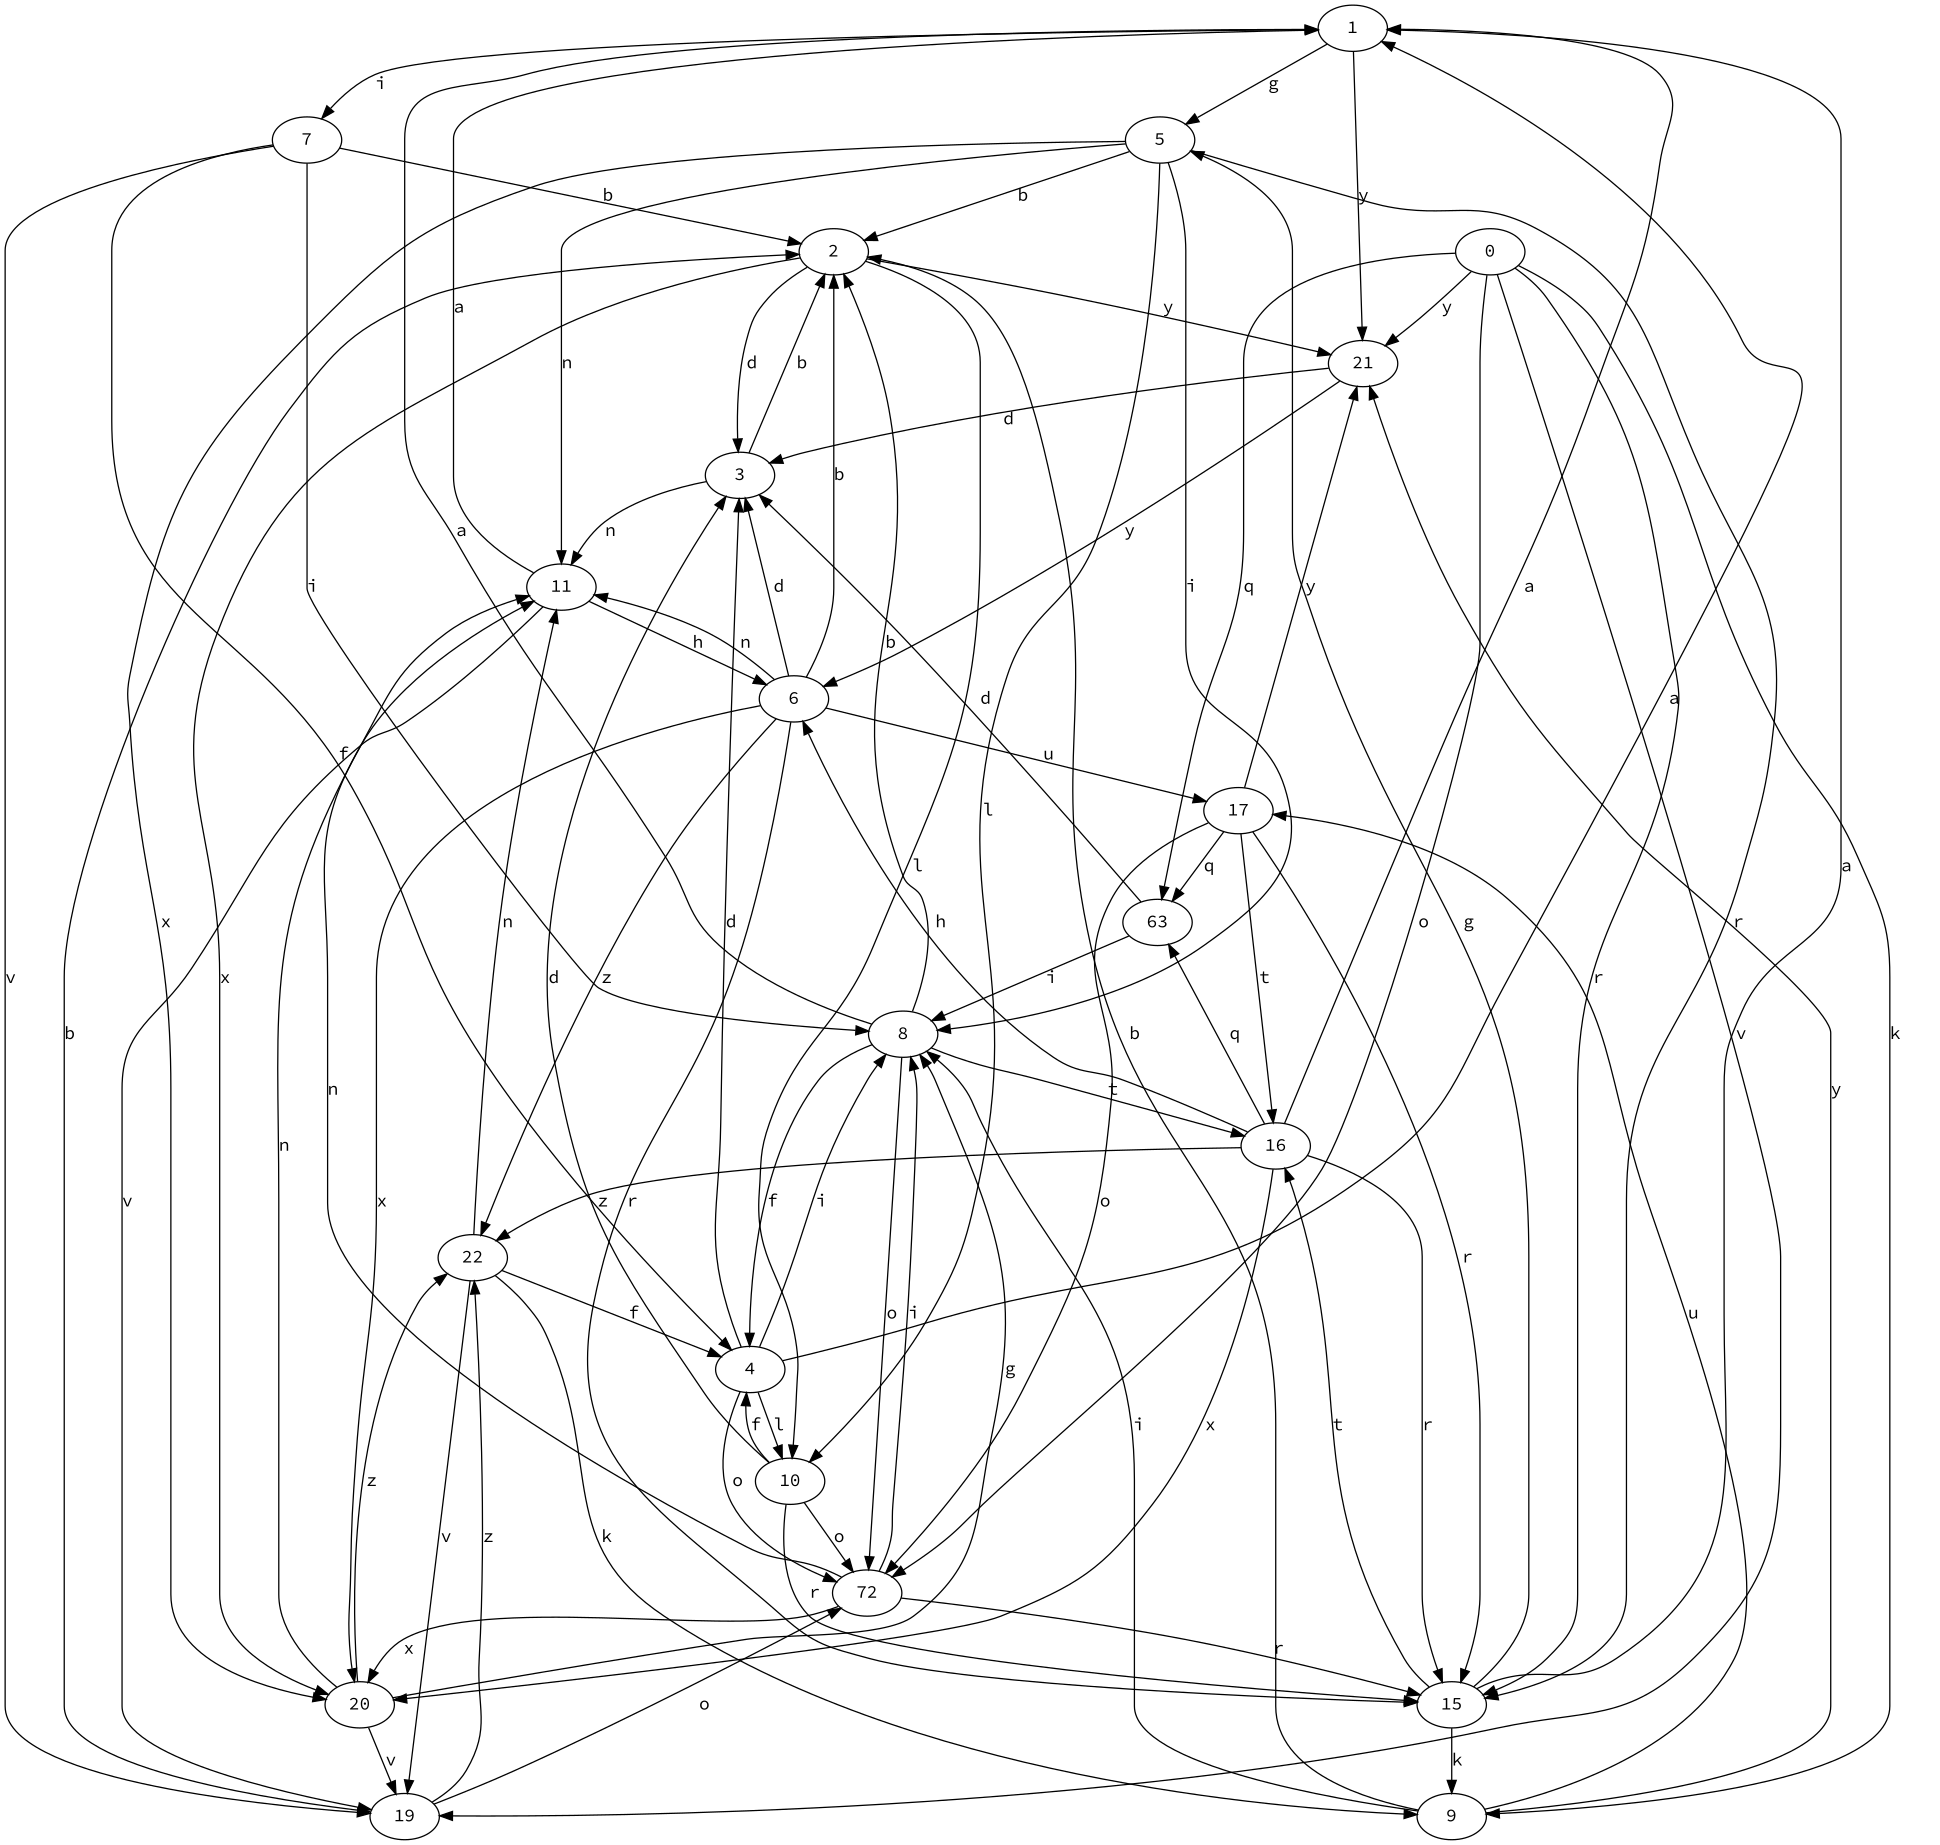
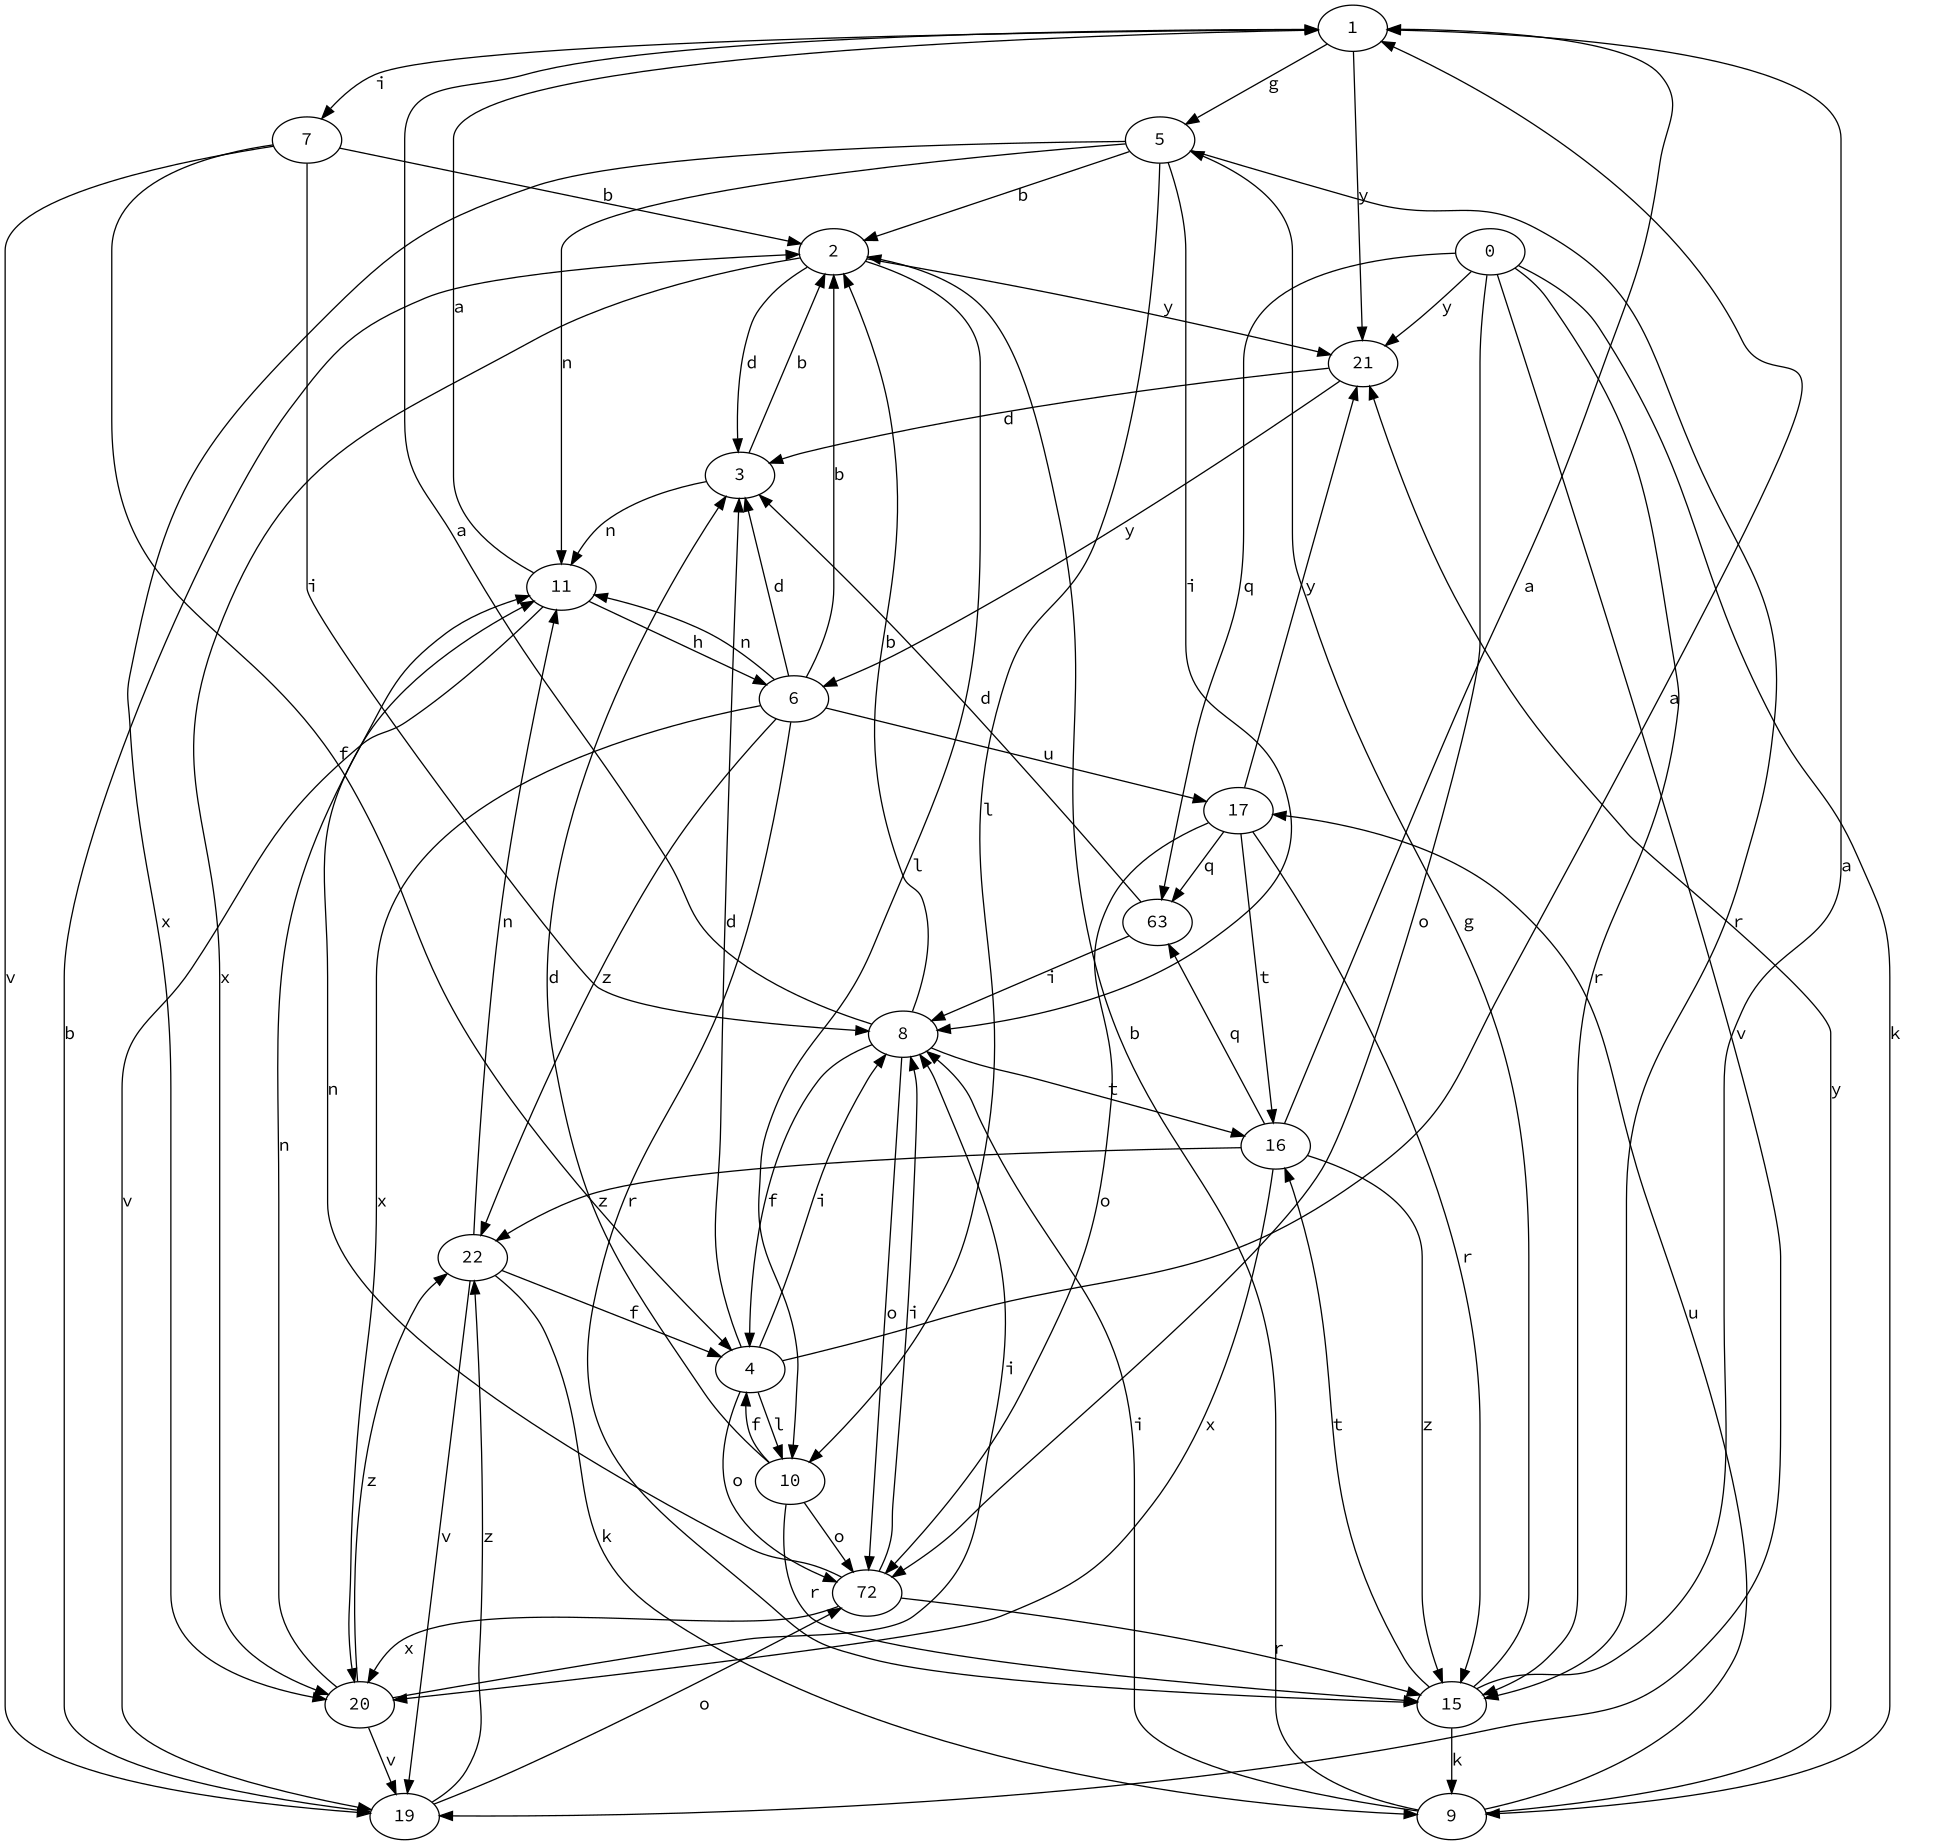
  strict digraph {
    fontname="Source Code Pro"
    node [fontname="Source Code Pro"]
    edge [fontname="Source Code Pro"]
    1
    5
    7
    21
    2
    10
    20
    11
    8
    15
    4
    19
    3
    6
    n15 [label=72]
    22
    16
    9
    17
    n20 [label=63]
    0
    1 -> 5 [label=g]
    1 -> 7 [label=i]
    1 -> 21 [label=y]
    5 -> 2 [label=b]
    5 -> 10 [label=l]
    5 -> 20 [label=x]
    5 -> 11 [label=n]
    5 -> 8 [label=i]
    5 -> 15 [label=r]
    7 -> 2 [label=b]
    7 -> 8 [label=i]
    7 -> 4 [label=f]
    7 -> 19 [label=v]
    21 -> 3 [label=d]
    21 -> 6 [label=y]
    2 -> 21 [label=y]
    2 -> 10 [label=l]
    2 -> 20 [label=x]
    2 -> 3 [label=d]
    10 -> 15 [label=r]
    10 -> 4 [label=f]
    10 -> 3 [label=d]
    10 -> n15 [label=o]
    20 -> 11 [label=n]
-   20 -> 8 [label=g]
+   20 -> 8 [label=i]
    20 -> 19 [label=v]
    20 -> 22 [label=z]
    11 -> 1 [label=a]
    11 -> 19 [label=v]
    11 -> 6 [label=h]
    8 -> 1 [label=a]
    8 -> 2 [label=b]
    8 -> 4 [label=f]
    8 -> n15 [label=o]
    8 -> 16 [label=t]
    15 -> 1 [label=a]
    15 -> 5 [label=g]
    15 -> 16 [label=t]
    15 -> 9 [label=k]
    4 -> 1 [label=a]
    4 -> 10 [label=l]
    4 -> 8 [label=i]
    4 -> 3 [label=d]
    4 -> n15 [label=o]
    19 -> 2 [label=b]
    19 -> n15 [label=o]
    19 -> 22 [label=z]
    3 -> 2 [label=b]
    3 -> 11 [label=n]
    6 -> 2 [label=b]
    6 -> 20 [label=x]
    6 -> 11 [label=n]
    6 -> 15 [label=r]
    6 -> 3 [label=d]
    6 -> 22 [label=z]
    6 -> 17 [label=u]
    n15 -> 20 [label=x]
    n15 -> 11 [label=n]
    n15 -> 8 [label=i]
    n15 -> 15 [label=r]
    22 -> 11 [label=n]
    22 -> 4 [label=f]
    22 -> 19 [label=v]
    22 -> 9 [label=k]
    16 -> 1 [label=a]
    16 -> 20 [label=x]
-   16 -> 15 [label=r]
-   16 -> 6 [label=h]
+   16 -> 15 [label=z]
    16 -> 22 [label=z]
    16 -> n20 [label=q]
    9 -> 21 [label=y]
    9 -> 2 [label=b]
    9 -> 8 [label=i]
    9 -> 17 [label=u]
    17 -> 21 [label=y]
    17 -> 15 [label=r]
    17 -> n15 [label=o]
    17 -> 16 [label=t]
    17 -> n20 [label=q]
    n20 -> 8 [label=i]
    n20 -> 3 [label=d]
    0 -> 21 [label=y]
    0 -> 15 [label=r]
    0 -> 19 [label=v]
    0 -> n15 [label=o]
    0 -> 9 [label=k]
    0 -> n20 [label=q]
  }
